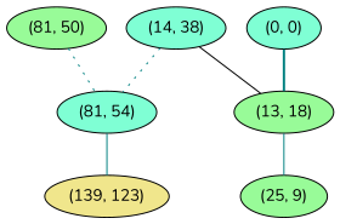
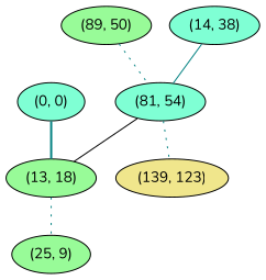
  graph {
    fontname=Nunito
    node [fillcolor=aquamarine fontname=Nunito style=filled]
    edge [color=teal fontname=Nunito style=dotted weight=1]
    "(81, 54)"
-   "(81, 50)" [fillcolor=palegreen]
+   "(81, 50)" [fillcolor=palegreen label="(89, 50)"]
    "(139, 123)" [fillcolor=khaki]
    "(0, 0)"
    "(13, 18)" [fillcolor=palegreen]
    "(25, 9)" [fillcolor=palegreen]
    "(14, 38)"
-   "(81, 54)" -- "(139, 123)" [style=solid]
+   "(81, 54)" -- "(139, 123)"
    "(81, 50)" -- "(81, 54)"
    "(0, 0)" -- "(13, 18)" [style=bold weight=4]
-   "(13, 18)" -- "(25, 9)" [style=solid]
-   "(14, 38)" -- "(81, 54)"
-   "(14, 38)" -- "(13, 18)" [color=black style=solid]
+   "(13, 18)" -- "(25, 9)"
+   "(14, 38)" -- "(81, 54)" [style=solid]
+   "(81, 54)" -- "(13, 18)" [color=black style=solid]
  }
